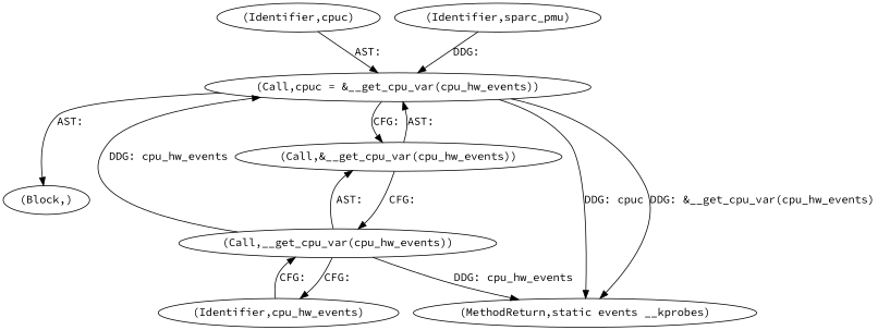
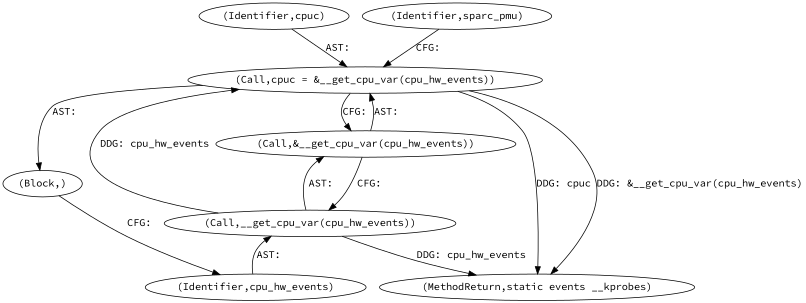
  digraph {
    fontname="Source Code Pro"
    node [fontname="Source Code Pro"]
    edge [fontname="Source Code Pro"]
    n1 [label="(Call,cpuc = &__get_cpu_var(cpu_hw_events))"]
    n2 [label="(Call,&__get_cpu_var(cpu_hw_events))"]
    n3 [label="(Block,)"]
    n4 [label="(MethodReturn,static events __kprobes)"]
    n5 [label="(Call,__get_cpu_var(cpu_hw_events))"]
    n6 [label="(Identifier,cpu_hw_events)"]
    n7 [label="(Identifier,cpuc)"]
    n8 [label="(Identifier,sparc_pmu)"]
    n1 -> n2 [label="CFG: "]
    n1 -> n3 [label="AST: "]
    n1 -> n4 [label="DDG: cpuc"]
    n1 -> n4 [label="DDG: &__get_cpu_var(cpu_hw_events)"]
    n2 -> n1 [label="AST: "]
    n2 -> n5 [label="CFG: "]
    n5 -> n1 [label="DDG: cpu_hw_events"]
    n5 -> n2 [label="AST: "]
    n5 -> n4 [label="DDG: cpu_hw_events"]
-   n5 -> n6 [label="CFG: "]
-   n6 -> n5 [label="CFG: "]
+   n3 -> n6 [label="CFG: "]
+   n6 -> n5 [label="AST: "]
    n7 -> n1 [label="AST: "]
-   n8 -> n1 [label="DDG: "]
+   n8 -> n1 [label="CFG: "]
  }
